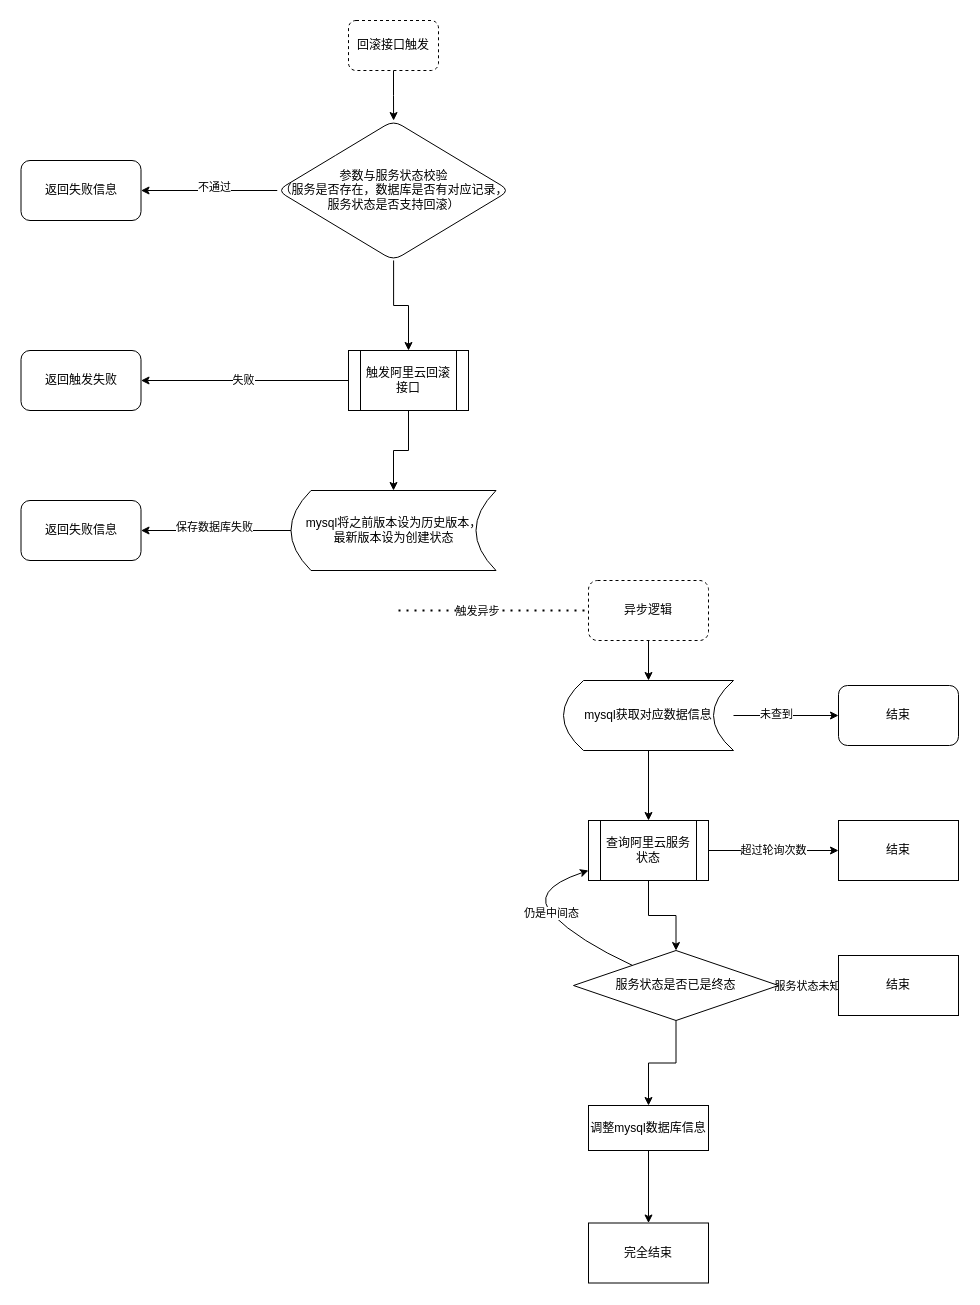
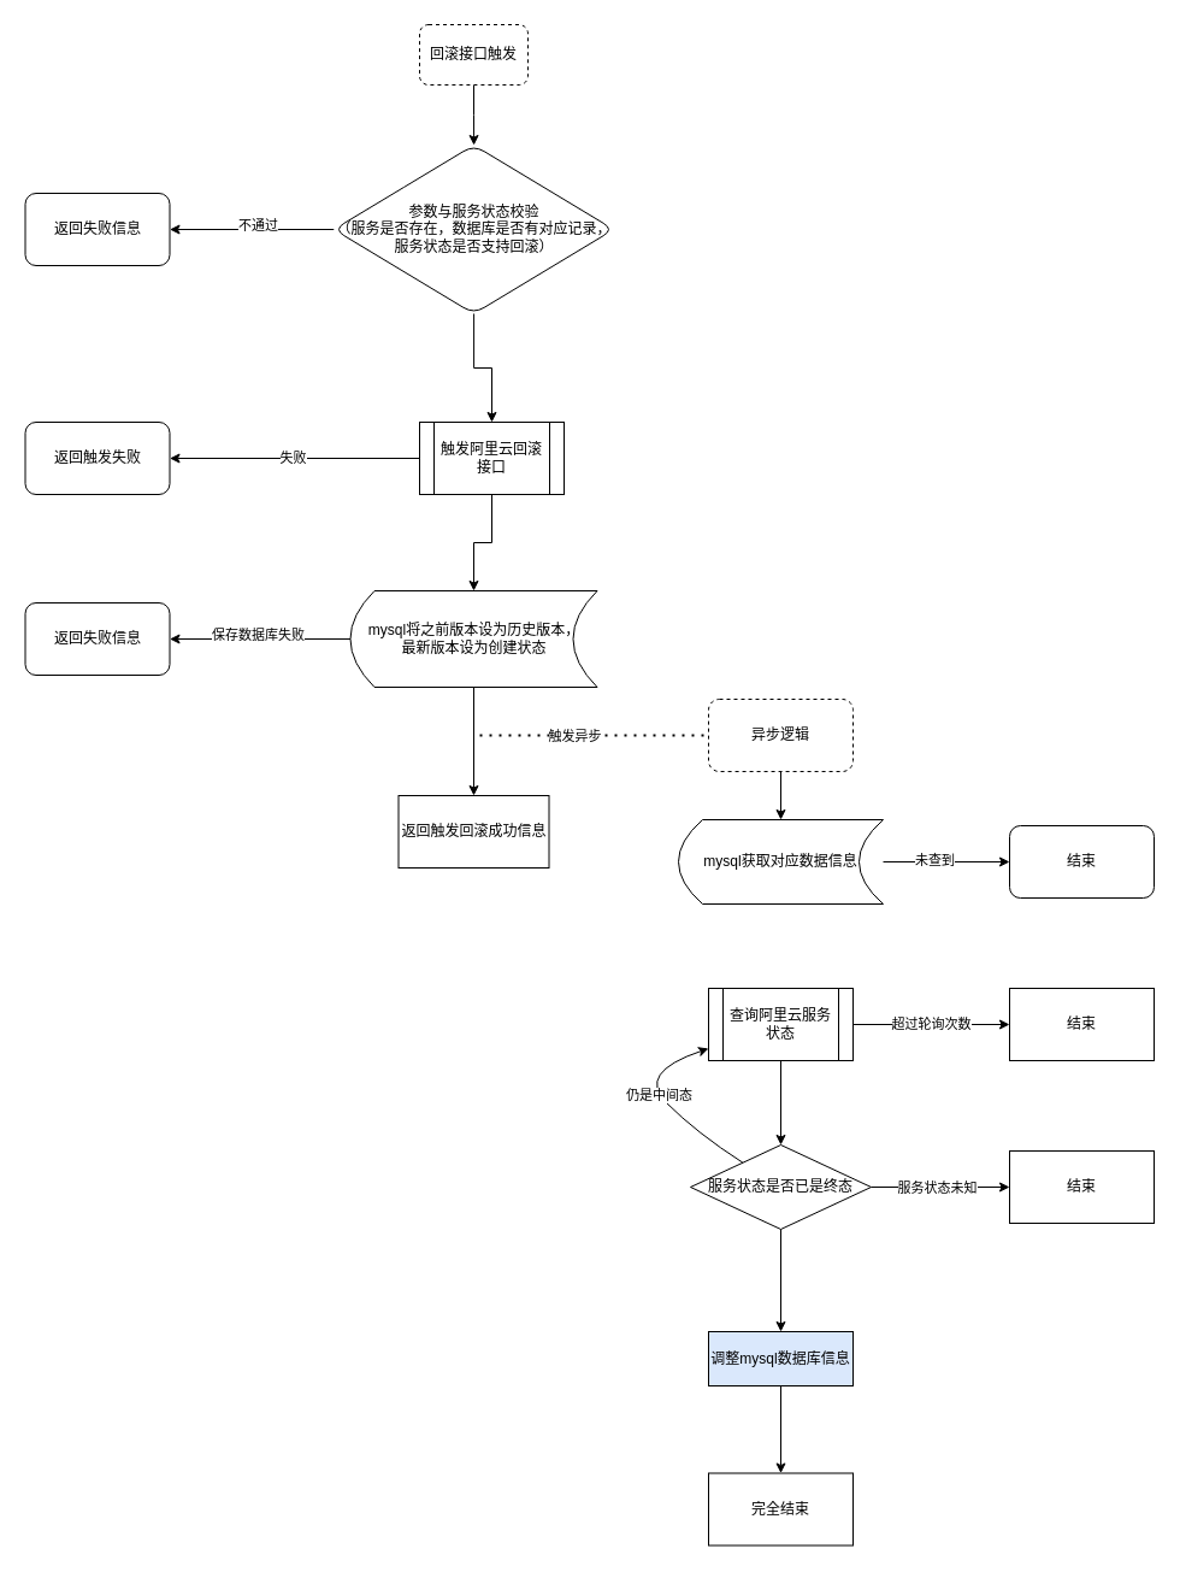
  <mxCell id="0" />
  <mxCell id="1" parent="0" />
  <mxCell id="2" value="" style="edgeStyle=orthogonalEdgeStyle;rounded=0;orthogonalLoop=1;jettySize=auto;html=1;" edge="1" parent="1" source="3" target="7"><mxGeometry relative="1" as="geometry" /></mxCell>
  <mxCell id="3" value="回滚接口触发" style="rounded=1;whiteSpace=wrap;html=1;dashed=1;" vertex="1" parent="1"><mxGeometry x="348" y="20" width="90" height="50" as="geometry" /></mxCell>
  <mxCell id="4" value="" style="edgeStyle=orthogonalEdgeStyle;rounded=0;orthogonalLoop=1;jettySize=auto;html=1;" edge="1" parent="1" source="7" target="8"><mxGeometry relative="1" as="geometry" /></mxCell>
  <mxCell id="5" value="不通过" style="edgeLabel;html=1;align=center;verticalAlign=middle;resizable=0;points=[];" vertex="1" connectable="0" parent="4"><mxGeometry x="-0.079" y="-4" relative="1" as="geometry"><mxPoint as="offset" /></mxGeometry></mxCell>
  <mxCell id="6" value="" style="edgeStyle=orthogonalEdgeStyle;rounded=0;orthogonalLoop=1;jettySize=auto;html=1;" edge="1" parent="1" source="7" target="11"><mxGeometry relative="1" as="geometry"><mxPoint x="393" y="380" as="targetPoint" /></mxGeometry></mxCell>
  <mxCell id="7" value="参数与服务状态校验&lt;div&gt;（服务是否存在，数据库是否有对应记录，&lt;/div&gt;&lt;div&gt;服务状态是否支持回滚）&lt;/div&gt;" style="rhombus;whiteSpace=wrap;html=1;rounded=1;" vertex="1" parent="1"><mxGeometry x="276.75" y="120" width="232.5" height="140" as="geometry" /></mxCell>
  <mxCell id="8" value="返回失败信息" style="rounded=1;whiteSpace=wrap;html=1;" vertex="1" parent="1"><mxGeometry x="20.5" y="160" width="120" height="60" as="geometry" /></mxCell>
  <mxCell id="9" value="" style="edgeStyle=orthogonalEdgeStyle;rounded=0;orthogonalLoop=1;jettySize=auto;html=1;" edge="1" parent="1" source="11" target="12"><mxGeometry relative="1" as="geometry" /></mxCell>
  <mxCell id="10" value="失败" style="edgeLabel;html=1;align=center;verticalAlign=middle;resizable=0;points=[];" vertex="1" connectable="0" parent="9"><mxGeometry x="0.018" y="-1" relative="1" as="geometry"><mxPoint as="offset" /></mxGeometry></mxCell>
  <mxCell id="11" value="触发阿里云回滚接口" style="shape=process;whiteSpace=wrap;html=1;backgroundOutline=1;" vertex="1" parent="1"><mxGeometry x="348" y="350" width="120" height="60" as="geometry" /></mxCell>
  <mxCell id="12" value="返回触发失败" style="rounded=1;whiteSpace=wrap;html=1;" vertex="1" parent="1"><mxGeometry x="20.5" y="350" width="120" height="60" as="geometry" /></mxCell>
  <mxCell id="13" value="" style="edgeStyle=orthogonalEdgeStyle;rounded=0;orthogonalLoop=1;jettySize=auto;html=1;" edge="1" parent="1" source="11" target="17"><mxGeometry relative="1" as="geometry"><mxPoint x="393" y="410" as="sourcePoint" /><mxPoint x="393" y="490" as="targetPoint" /></mxGeometry></mxCell>
  <mxCell id="14" value="" style="edgeStyle=orthogonalEdgeStyle;rounded=0;orthogonalLoop=1;jettySize=auto;html=1;" edge="1" parent="1" source="17" target="18"><mxGeometry relative="1" as="geometry" /></mxCell>
  <mxCell id="15" value="保存数据库失败" style="edgeLabel;html=1;align=center;verticalAlign=middle;resizable=0;points=[];" vertex="1" connectable="0" parent="14"><mxGeometry x="0.02" y="-4" relative="1" as="geometry"><mxPoint as="offset" /></mxGeometry></mxCell>
+ <mxCell id="16" value="" style="edgeStyle=orthogonalEdgeStyle;rounded=0;orthogonalLoop=1;jettySize=auto;html=1;" edge="1" parent="1" source="17" target="19"><mxGeometry relative="1" as="geometry" /></mxCell>
  <mxCell id="17" value="mysql将之前版本设为历史版本，&lt;div&gt;最新版本设为创建状态&lt;/div&gt;" style="shape=dataStorage;whiteSpace=wrap;html=1;fixedSize=1;" vertex="1" parent="1"><mxGeometry x="290.5" y="490" width="205" height="80" as="geometry" /></mxCell>
  <mxCell id="18" value="返回失败信息" style="rounded=1;whiteSpace=wrap;html=1;" vertex="1" parent="1"><mxGeometry x="20.5" y="500" width="120" height="60" as="geometry" /></mxCell>
+ <mxCell id="19" value="返回触发回滚成功信息" style="whiteSpace=wrap;html=1;" vertex="1" parent="1"><mxGeometry x="330.5" y="660" width="125" height="60" as="geometry" /></mxCell>
  <mxCell id="20" value="" style="edgeStyle=orthogonalEdgeStyle;rounded=0;orthogonalLoop=1;jettySize=auto;html=1;" edge="1" parent="1" source="21" target="27"><mxGeometry relative="1" as="geometry"><mxPoint x="648" y="720" as="targetPoint" /></mxGeometry></mxCell>
  <mxCell id="21" value="异步逻辑" style="rounded=1;whiteSpace=wrap;html=1;dashed=1;" vertex="1" parent="1"><mxGeometry x="588" y="580" width="120" height="60" as="geometry" /></mxCell>
  <mxCell id="22" value="" style="endArrow=none;dashed=1;html=1;dashPattern=1 3;strokeWidth=2;rounded=0;" edge="1" parent="1" target="21"><mxGeometry width="50" height="50" relative="1" as="geometry"><mxPoint x="398" y="610" as="sourcePoint" /><mxPoint x="528" y="570" as="targetPoint" /></mxGeometry></mxCell>
  <mxCell id="23" value="触发异步" style="edgeLabel;html=1;align=center;verticalAlign=middle;resizable=0;points=[];" vertex="1" connectable="0" parent="22"><mxGeometry x="-0.179" relative="1" as="geometry"><mxPoint as="offset" /></mxGeometry></mxCell>
  <mxCell id="24" value="" style="edgeStyle=orthogonalEdgeStyle;rounded=0;orthogonalLoop=1;jettySize=auto;html=1;" edge="1" parent="1" source="27" target="28"><mxGeometry relative="1" as="geometry" /></mxCell>
  <mxCell id="25" value="未查到" style="edgeLabel;html=1;align=center;verticalAlign=middle;resizable=0;points=[];" vertex="1" connectable="0" parent="24"><mxGeometry x="-0.2" y="2" relative="1" as="geometry"><mxPoint as="offset" /></mxGeometry></mxCell>
- <mxCell id="26" value="" style="edgeStyle=orthogonalEdgeStyle;rounded=0;orthogonalLoop=1;jettySize=auto;html=1;" edge="1" parent="1" source="27" target="31"><mxGeometry relative="1" as="geometry" /></mxCell>
  <mxCell id="27" value="mysql获取对应数据信息" style="shape=dataStorage;whiteSpace=wrap;html=1;fixedSize=1;" vertex="1" parent="1"><mxGeometry x="563" y="680" width="170" height="70" as="geometry" /></mxCell>
  <mxCell id="28" value="结束" style="rounded=1;whiteSpace=wrap;html=1;" vertex="1" parent="1"><mxGeometry x="838" y="685" width="120" height="60" as="geometry" /></mxCell>
  <mxCell id="29" value="超过轮询次数" style="edgeStyle=orthogonalEdgeStyle;rounded=0;orthogonalLoop=1;jettySize=auto;html=1;" edge="1" parent="1" source="31" target="32"><mxGeometry relative="1" as="geometry" /></mxCell>
  <mxCell id="30" value="" style="edgeStyle=orthogonalEdgeStyle;rounded=0;orthogonalLoop=1;jettySize=auto;html=1;" edge="1" parent="1" source="31" target="36"><mxGeometry relative="1" as="geometry" /></mxCell>
  <mxCell id="31" value="查询阿里云服务状态" style="shape=process;whiteSpace=wrap;html=1;backgroundOutline=1;" vertex="1" parent="1"><mxGeometry x="588" y="820" width="120" height="60" as="geometry" /></mxCell>
  <mxCell id="32" value="结束" style="whiteSpace=wrap;html=1;" vertex="1" parent="1"><mxGeometry x="838" y="820" width="120" height="60" as="geometry" /></mxCell>
  <mxCell id="33" value="" style="edgeStyle=orthogonalEdgeStyle;rounded=0;orthogonalLoop=1;jettySize=auto;html=1;" edge="1" parent="1" source="36" target="38"><mxGeometry relative="1" as="geometry" /></mxCell>
  <mxCell id="34" value="服务状态未知" style="edgeLabel;html=1;align=center;verticalAlign=middle;resizable=0;points=[];" vertex="1" connectable="0" parent="33"><mxGeometry x="-0.061" relative="1" as="geometry"><mxPoint as="offset" /></mxGeometry></mxCell>
  <mxCell id="35" value="" style="edgeStyle=orthogonalEdgeStyle;rounded=0;orthogonalLoop=1;jettySize=auto;html=1;" edge="1" parent="1" source="36" target="40"><mxGeometry relative="1" as="geometry" /></mxCell>
- <mxCell id="36" value="服务状态是否已是终态" style="rhombus;whiteSpace=wrap;html=1;" vertex="1" parent="1"><mxGeometry x="573" y="950" width="205" height="70" as="geometry" /></mxCell>
+ <mxCell id="36" value="服务状态是否已是终态" style="rhombus;whiteSpace=wrap;html=1;" vertex="1" parent="1"><mxGeometry x="573" y="950" width="150" height="70" as="geometry" /></mxCell>
  <mxCell id="37" value="仍是中间态" style="curved=1;endArrow=classic;html=1;rounded=0;" edge="1" parent="1" source="36" target="31"><mxGeometry width="50" height="50" relative="1" as="geometry"><mxPoint x="528" y="940" as="sourcePoint" /><mxPoint x="578" y="890" as="targetPoint" /><Array as="points"><mxPoint x="578" y="940" /><mxPoint x="528" y="890" /></Array></mxGeometry></mxCell>
  <mxCell id="38" value="结束" style="whiteSpace=wrap;html=1;" vertex="1" parent="1"><mxGeometry x="838" y="955" width="120" height="60" as="geometry" /></mxCell>
  <mxCell id="39" value="" style="edgeStyle=orthogonalEdgeStyle;rounded=0;orthogonalLoop=1;jettySize=auto;html=1;" edge="1" parent="1" source="40" target="41"><mxGeometry relative="1" as="geometry" /></mxCell>
- <mxCell id="40" value="调整mysql数据库信息" style="whiteSpace=wrap;html=1;" vertex="1" parent="1"><mxGeometry x="588" y="1105" width="120" height="45" as="geometry" /></mxCell>
+ <mxCell id="40" value="调整mysql数据库信息" style="whiteSpace=wrap;html=1;fillColor=#dae8fc;" vertex="1" parent="1"><mxGeometry x="588" y="1105" width="120" height="45" as="geometry" /></mxCell>
  <mxCell id="41" value="完全结束" style="whiteSpace=wrap;html=1;" vertex="1" parent="1"><mxGeometry x="588" y="1222.5" width="120" height="60" as="geometry" /></mxCell>
